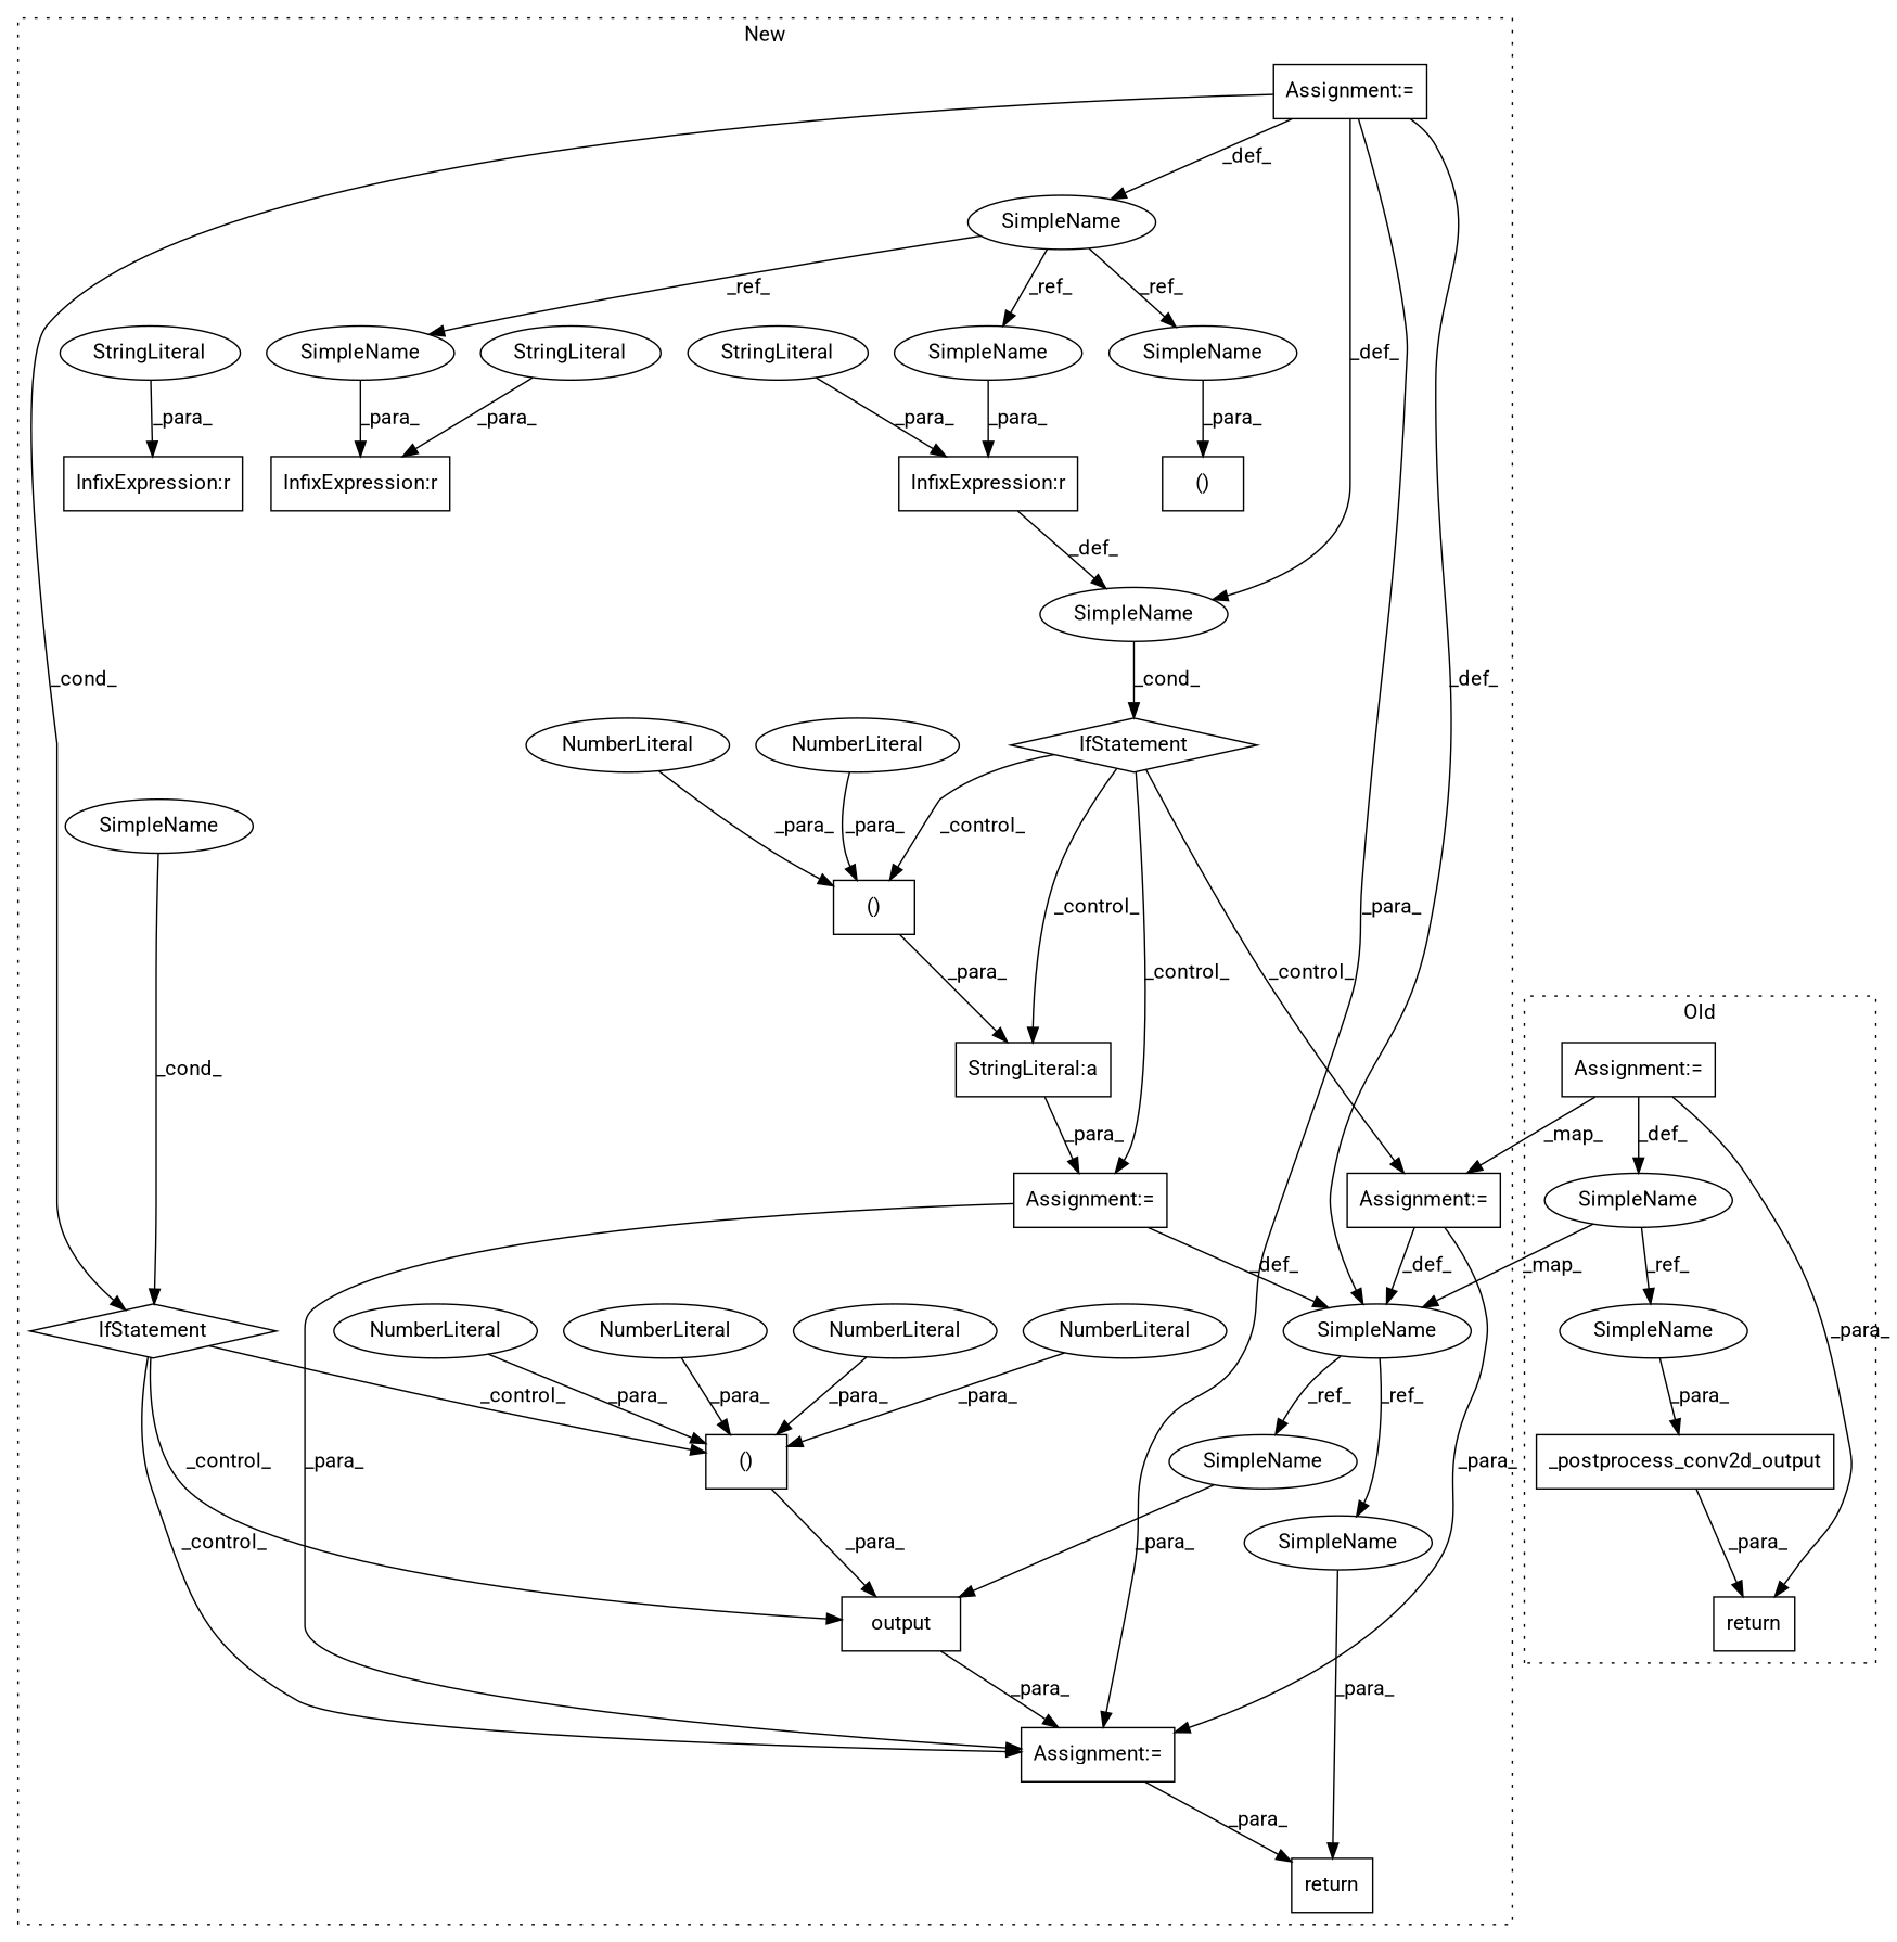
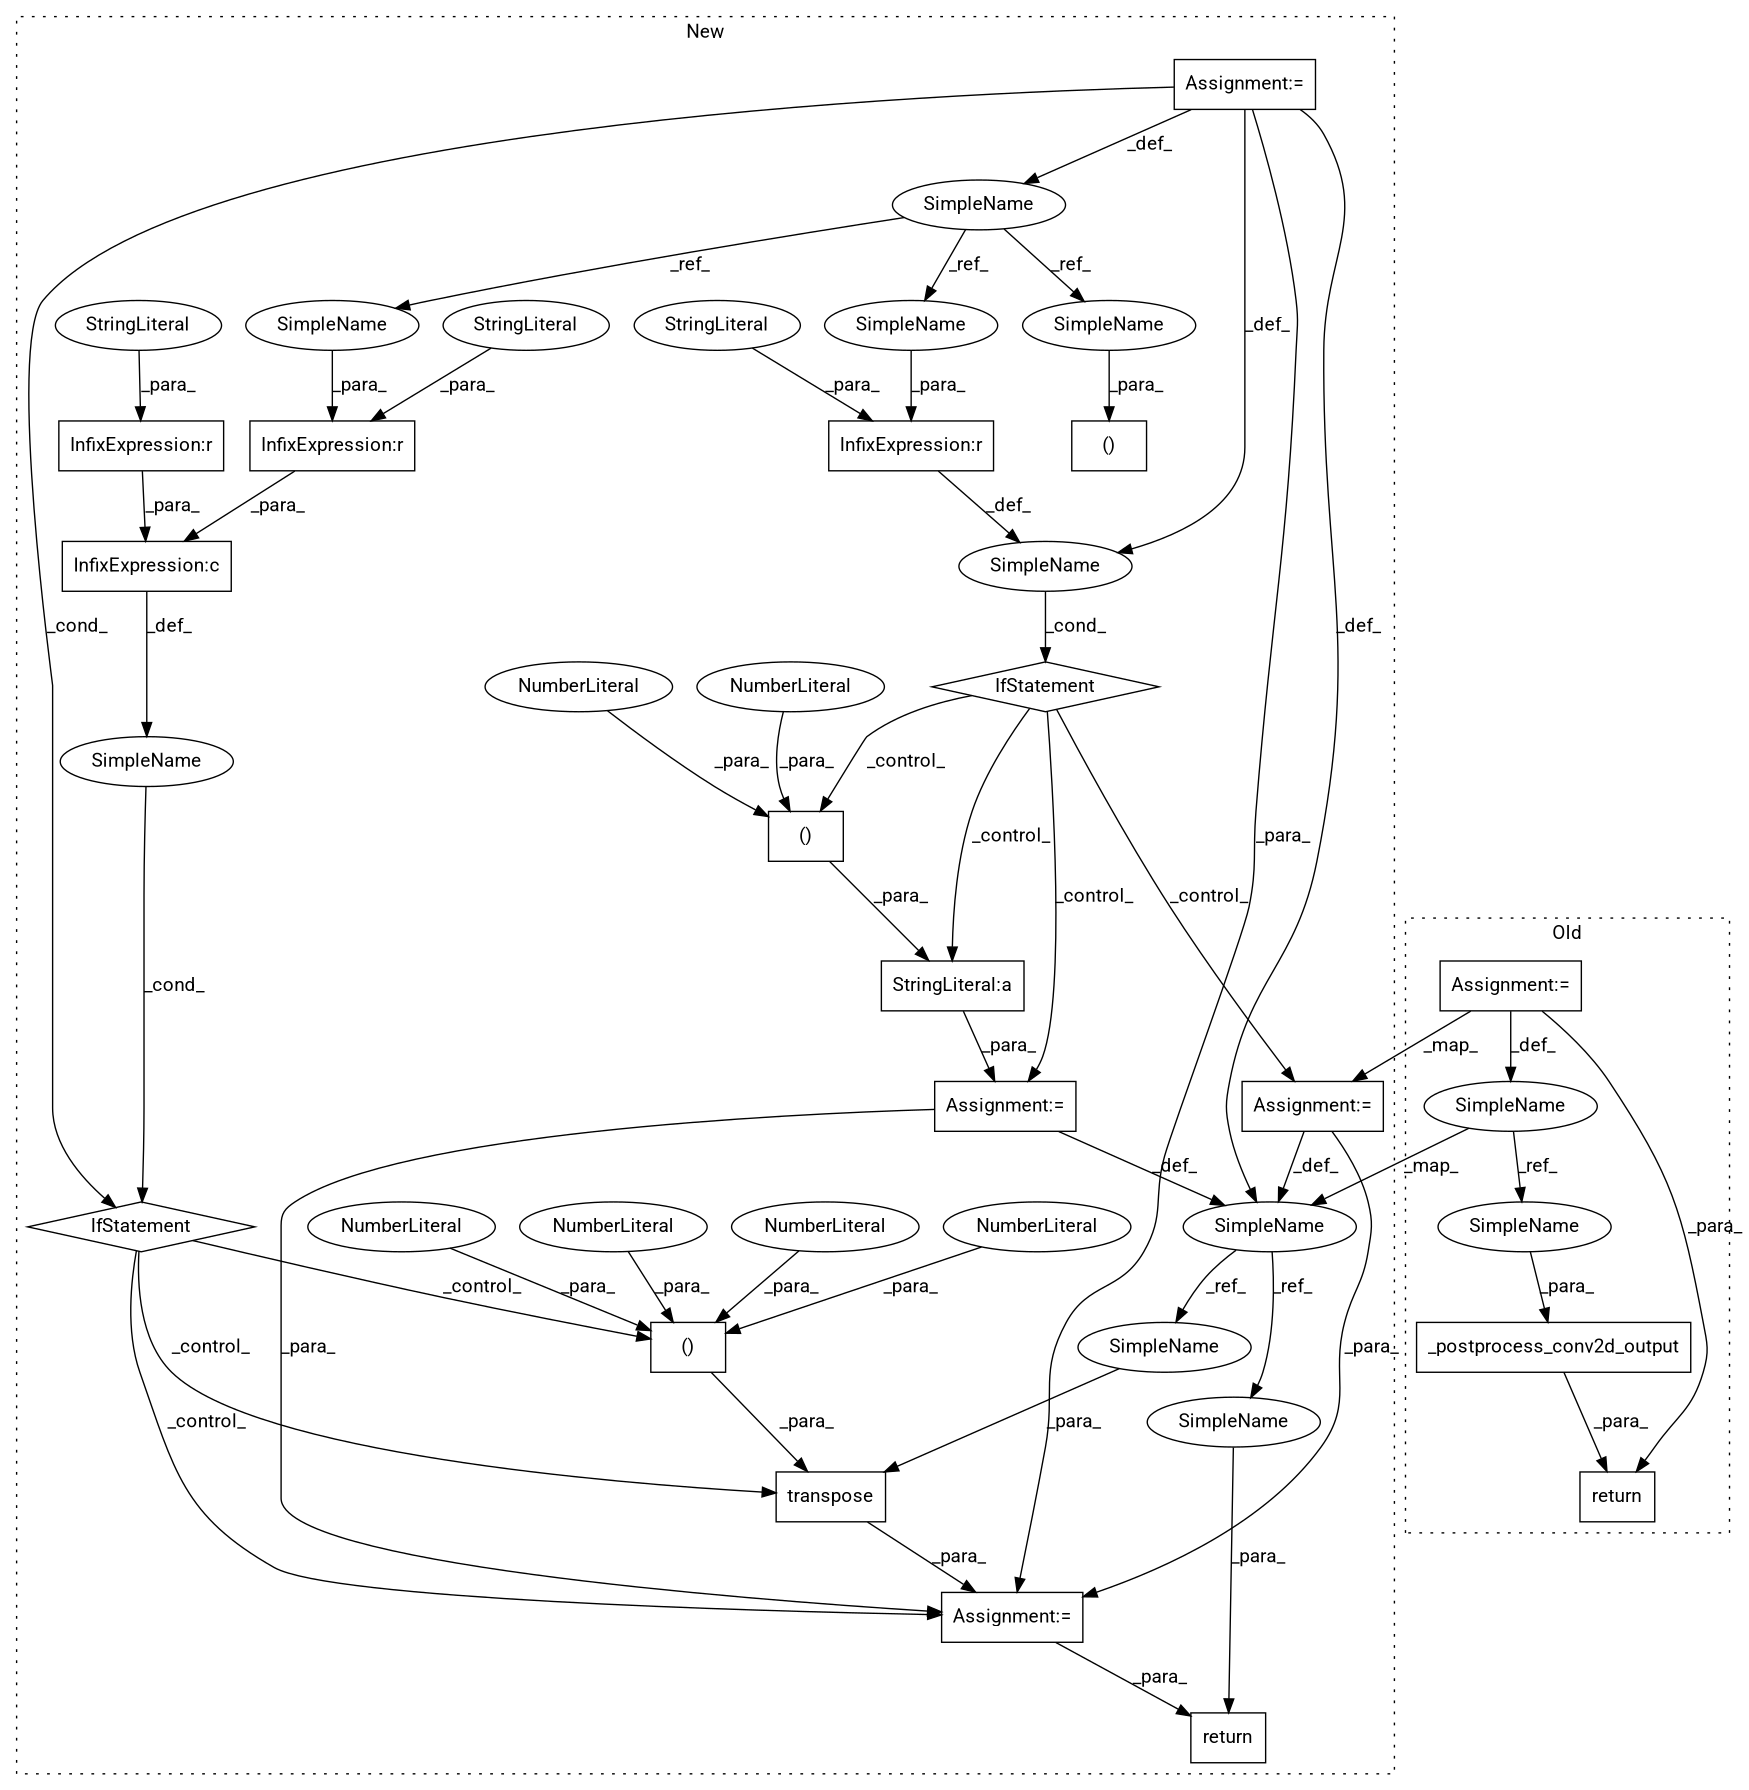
  digraph {
    fontname=Roboto
    node [a=42 fontname=Roboto l=1 shape=ellipse]
    edge [fontname=Roboto]
    n1 [a=32 l="27,1" label=_postprocess_conv2d_output s="59094,59134" shape=box]
    n2 [label=SimpleName s=58846]
    n3 [a=41 l=7 label=return s=59087 shape=box]
    n4 [a=7 label="Assignment:=" s=58679 shape=box]
    n5 [label=SimpleName s=59121]
    n6 [a=106 l=43 label="()" s=60195 shape=box]
    n7 [a=34 label=NumberLiteral s=60223]
    n8 [a=34 label=NumberLiteral s=60209]
    n9 [a=34 label=NumberLiteral s=60195]
    n10 [a=34 label=NumberLiteral s=60237]
+   n11 [a=27 l=4 label="InfixExpression:c" s=60123 shape=box]
    n12 [label=SimpleName l=""]
-   n13 [a=32 l="10,2" label=output s="60176,60238" shape=box]
+   n13 [a=32 l="10,2" label=transpose s="60176,60238" shape=box]
    n14 [a=27 l=4 label="InfixExpression:r" s=60142 shape=box]
    n15 [a=45 l=6 label=StringLiteral s=60146]
    n16 [a=25 l="4,2" label=IfStatement s="60086,60153" shape=diamond]
    n17 [label=SimpleName s=59815]
    n18 [a=41 l=7 label=return s=60252 shape=box]
    n19 [a=7 label="Assignment:=" s=60164 shape=box]
    n20 [a=7 l=14 label="Assignment:=" s=58856 shape=box]
    n21 [a=27 l=4 label="StringLiteral:a" s=59757 shape=box]
    n22 [a=106 l=28 label="()" s=59302 shape=box]
    n23 [a=27 l=4 label="InfixExpression:r" s=60102 shape=box]
    n24 [a=106 l=15 label="()" s=59742 shape=box]
    n25 [a=34 label=NumberLiteral s=59756]
    n26 [a=34 label=NumberLiteral s=59742]
    n27 [a=27 l=4 label="InfixExpression:r" s=59437 shape=box]
    n28 [a=25 l="4,2" label=IfStatement s="59419,59447" shape=diamond]
    n29 [l=14 label=SimpleName s=58856]
    n30 [label=SimpleName l=""]
    n31 [a=7 label="Assignment:=" s=59733 shape=box]
    n32 [a=45 l=6 label=StringLiteral s=59441]
    n33 [a=45 l=16 label=StringLiteral s=60106]
    n34 [a=7 label="Assignment:=" s=59565 shape=box]
    n35 [l=14 label=SimpleName s=59316]
    n36 [l=14 label=SimpleName s=60128]
    n37 [l=14 label=SimpleName s=59423]
    n38 [label=SimpleName s=60259]
    n39 [label=SimpleName s=60186]
    subgraph cluster_1 {
      label=Old
      style=dotted
      n1
      n2
      n3
      n4
      n5
    }
    subgraph cluster_2 {
      label=New
      style=dotted
      n6
      n7
      n8
      n9
      n10
+     n11
      n12
      n13
      n14
      n15
      n16
      n17
      n18
      n19
      n20
      n21
      n22
      n23
      n24
      n25
      n26
      n27
      n28
      n29
      n30
      n31
      n32
      n33
      n34
      n35
      n36
      n37
      n38
      n39
    }
    n1 -> n3 [label=_para_]
    n2 -> n5 [label=_ref_]
    n2 -> n17 [label=_map_]
    n4 -> n2 [label=_def_]
    n4 -> n3 [label=_para_]
    n4 -> n34 [label=_map_]
    n5 -> n1 [label=_para_]
    n6 -> n13 [label=_para_]
    n7 -> n6 [label=_para_]
    n8 -> n6 [label=_para_]
    n9 -> n6 [label=_para_]
    n10 -> n6 [label=_para_]
+   n11 -> n12 [label=_def_]
    n12 -> n16 [label=_cond_]
    n13 -> n19 [label=_para_]
+   n14 -> n11 [label=_para_]
    n15 -> n14 [label=_para_]
    n16 -> n6 [label=_control_]
    n16 -> n13 [label=_control_]
    n16 -> n19 [label=_control_]
    n17 -> n38 [label=_ref_]
    n17 -> n39 [label=_ref_]
    n19 -> n18 [label=_para_]
    n20 -> n16 [label=_cond_]
    n20 -> n17 [label=_def_]
    n20 -> n19 [label=_para_]
    n20 -> n29 [label=_def_]
    n20 -> n30 [label=_def_]
    n21 -> n31 [label=_para_]
+   n23 -> n11 [label=_para_]
    n24 -> n21 [label=_para_]
    n25 -> n24 [label=_para_]
    n26 -> n24 [label=_para_]
    n27 -> n30 [label=_def_]
    n28 -> n21 [label=_control_]
    n28 -> n24 [label=_control_]
    n28 -> n31 [label=_control_]
    n28 -> n34 [label=_control_]
    n29 -> n35 [label=_ref_]
    n29 -> n36 [label=_ref_]
    n29 -> n37 [label=_ref_]
    n30 -> n28 [label=_cond_]
    n31 -> n17 [label=_def_]
    n31 -> n19 [label=_para_]
    n32 -> n27 [label=_para_]
    n33 -> n23 [label=_para_]
    n34 -> n17 [label=_def_]
    n34 -> n19 [label=_para_]
    n35 -> n22 [label=_para_]
    n36 -> n14 [label=_para_]
    n37 -> n27 [label=_para_]
    n38 -> n18 [label=_para_]
    n39 -> n13 [label=_para_]
  }
